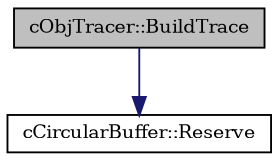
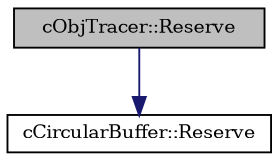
  digraph {
    rankdir=TB
    fontname="DejaVu Serif"
    node [color=black fontname="DejaVu Serif" fontsize=10 shape=record style=filled]
-   n1 [fillcolor=grey75 fontcolor=black height=0.2 label="cObjTracer::BuildTrace" width=0.4]
+   n1 [fillcolor=grey75 fontcolor=black height=0.2 label="cObjTracer::Reserve" width=0.4]
    n2 [fillcolor=white height=0.2 label="cCircularBuffer::Reserve" width=0.4]
    n1 -> n2 [color=midnightblue fontname="DejaVu Serif" fontsize=10 labelfontname=Helvetica labelfontsize=10 style=solid]
  }
